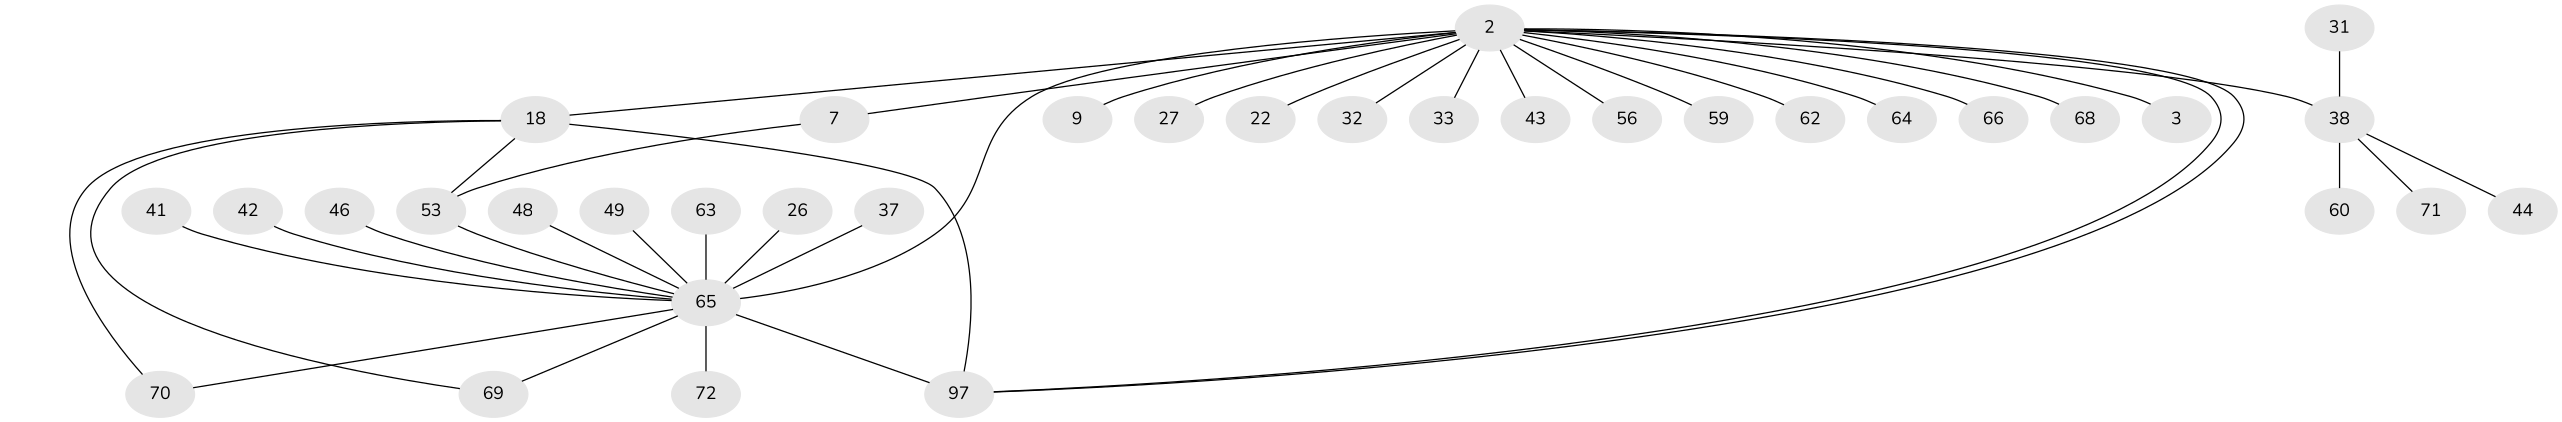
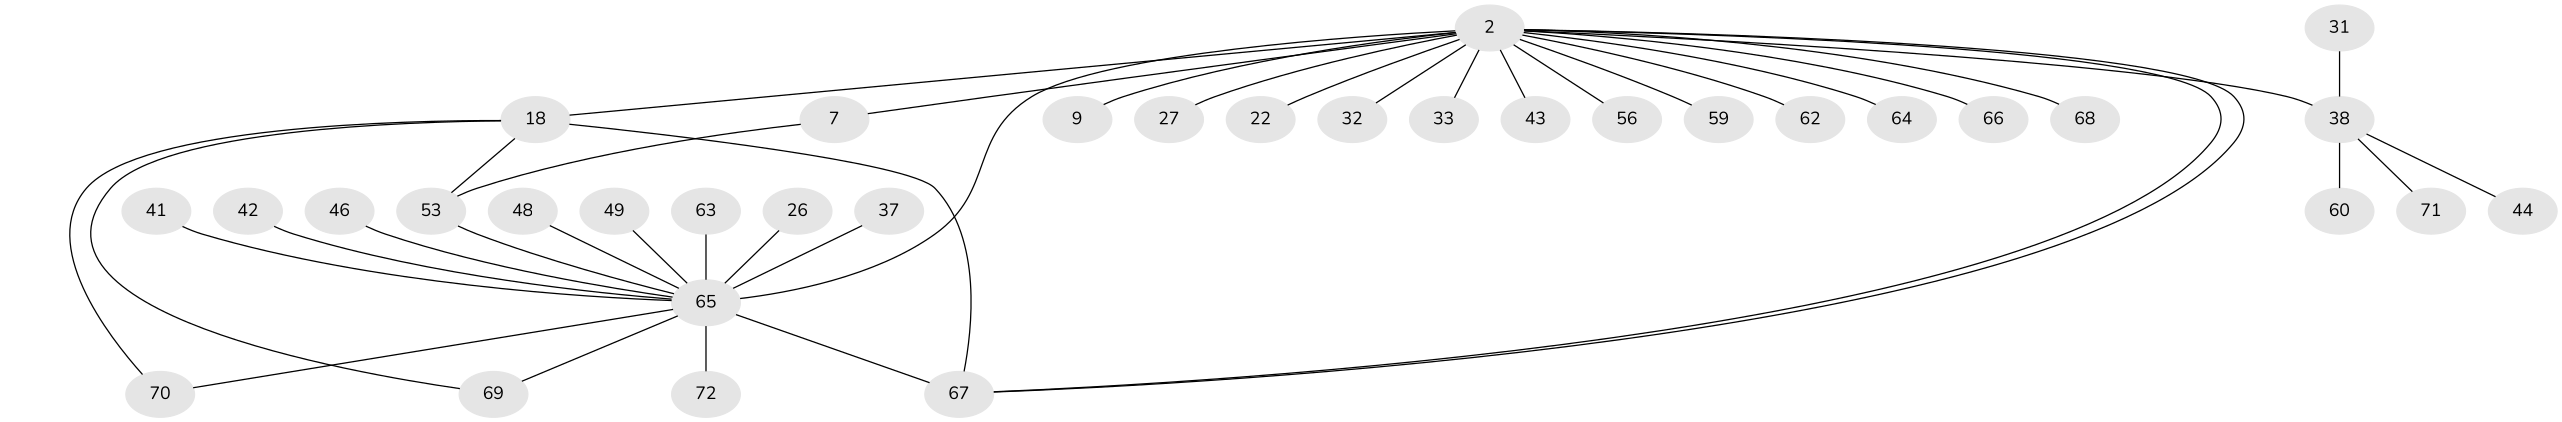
  graph {
    fontname=Nunito
    node [color=gray90 fontname=Nunito style=filled]
    edge [fontname=Nunito]
    2
-   3
    7
    9
    n5 [label=27]
    18 [super="+6"]
    22 [super="+20"]
    32
    33
    38 [super="+28"]
    43
    56 [super="+8"]
    59
    62
    64
    65 [super="+19+57+61"]
    66 [super="+24"]
-   67 [super="+50" label=97]
+   67 [super="+50"]
    68
    53 [super="+12"]
    69 [super="+52+54+55"]
    70
    44
    60
    71
    72
    26
    31
    37
    41
    42 [super="+29"]
    46
    48
    49
    63 [super="+14"]
-   2 -- 3
    2 -- 7
    2 -- 9
    2 -- n5
    2 -- 18 [weight=2]
    2 -- 22
    2 -- 32
    2 -- 33
    2 -- 38 [weight=3]
    2 -- 43
    2 -- 56
    2 -- 59
    2 -- 62
    2 -- 64
    2 -- 65 [weight=5]
    2 -- 66
    2 -- 67
    2 -- 67
    2 -- 68
    7 -- 53
    18 -- 67 [weight=2]
    18 -- 53 [weight=2]
    18 -- 69
    18 -- 70
    38 -- 44
    38 -- 60
    38 -- 71
    65 -- 67
    65 -- 69
    65 -- 70
    65 -- 72
    53 -- 65 [weight=2]
    26 -- 65
    31 -- 38
    37 -- 65
    41 -- 65
    42 -- 65
    46 -- 65
    48 -- 65
    49 -- 65
    63 -- 65 [weight=2]
  }
